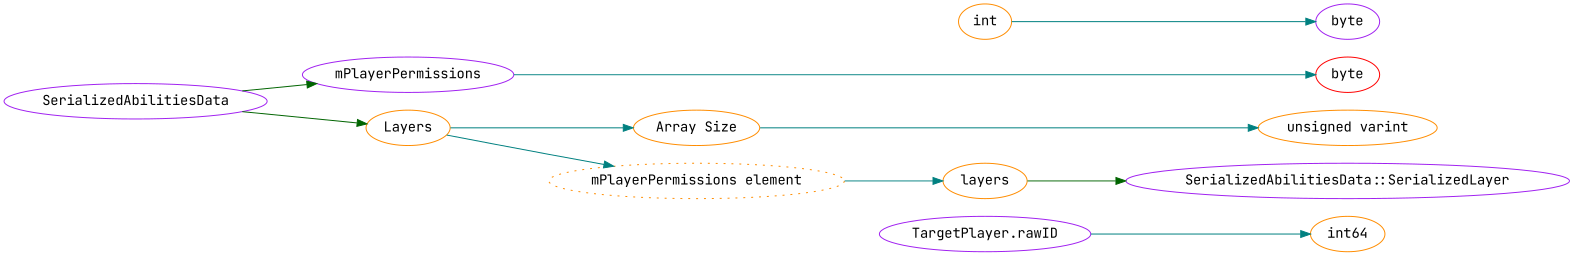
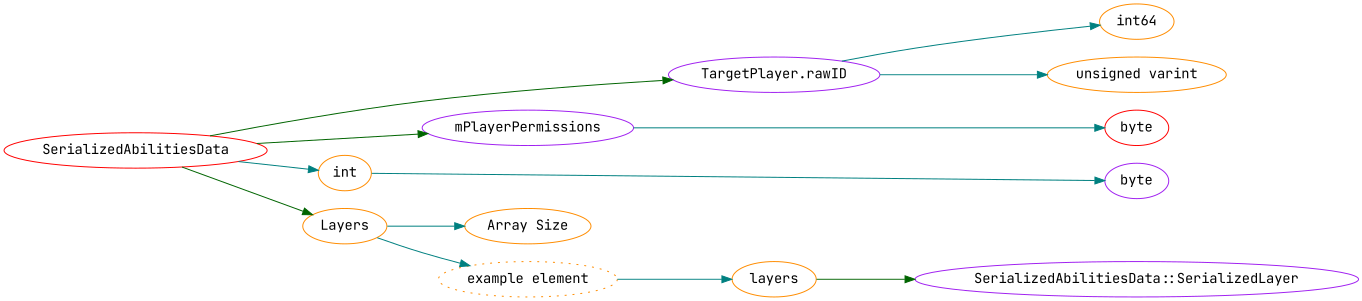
  digraph {
    fontname="JetBrains Mono"
    rankdir=LR
    node [color=darkorange fontname="JetBrains Mono"]
    edge [color=teal fontname="JetBrains Mono"]
    n1 [label=int64]
    n2 [color=red label=byte]
    n3 [color=purple label=byte]
    n4 [label="unsigned varint"]
    n5 [color=purple label="SerializedAbilitiesData::SerializedLayer"]
-   n6 [color=purple label=SerializedAbilitiesData]
+   n6 [color=red label=SerializedAbilitiesData]
    n7 [color=purple label="TargetPlayer.rawID"]
    n8 [color=purple label=mPlayerPermissions]
    n9 [label=int]
    n10 [label=Layers]
    n11 [label="Array Size"]
-   n12 [label="mPlayerPermissions element" style=dotted]
+   n12 [label="example element" style=dotted]
    n13 [label=layers]
    subgraph sub_1 {
      rank=max
      n1
      n2
      n3
      n4
      n5
    }
+   n6 -> n7 [color=darkgreen]
    n6 -> n8 [color=darkgreen]
+   n6 -> n9
    n6 -> n10 [color=darkgreen]
    n7 -> n1
    n8 -> n2
    n9 -> n3
    n10 -> n11
    n10 -> n12
-   n11 -> n4
+   n7 -> n4
    n12 -> n13
    n13 -> n5 [color=darkgreen]
  }
